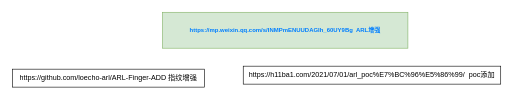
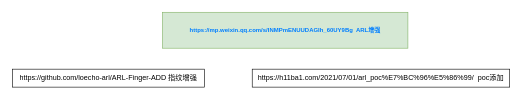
  <mxCell id="0" />
  <mxCell id="1" parent="0" />
  <mxCell id="2" value="&lt;h5&gt;https://mp.weixin.qq.com/s/INMPmENUUDAGIh_60UY9Bg&amp;nbsp; ARL增强&lt;/h5&gt;" style="rounded=0;whiteSpace=wrap;html=1;fillColor=#d5e8d4;strokeColor=#82b366;fontColor=#007FFF;" vertex="1" parent="1"><mxGeometry x="270" y="20" width="410" height="60" as="geometry" /></mxCell>
  <mxCell id="3" value="https://github.com/loecho-arl/ARL-Finger-ADD 指纹增强" style="rounded=0;whiteSpace=wrap;html=1;" vertex="1" parent="1"><mxGeometry x="20" y="115" width="320" height="30" as="geometry" /></mxCell>
- <mxCell id="4" value="https://h11ba1.com/2021/07/01/arl_poc%E7%BC%96%E5%86%99/&amp;nbsp; poc添加" style="rounded=0;whiteSpace=wrap;html=1;" vertex="1" parent="1"><mxGeometry x="405" y="110" width="430" height="30" as="geometry" /></mxCell>
+ <mxCell id="4" value="https://h11ba1.com/2021/07/01/arl_poc%E7%BC%96%E5%86%99/&amp;nbsp; poc添加" style="rounded=0;whiteSpace=wrap;html=1;" vertex="1" parent="1"><mxGeometry x="420" y="115" width="430" height="30" as="geometry" /></mxCell>
